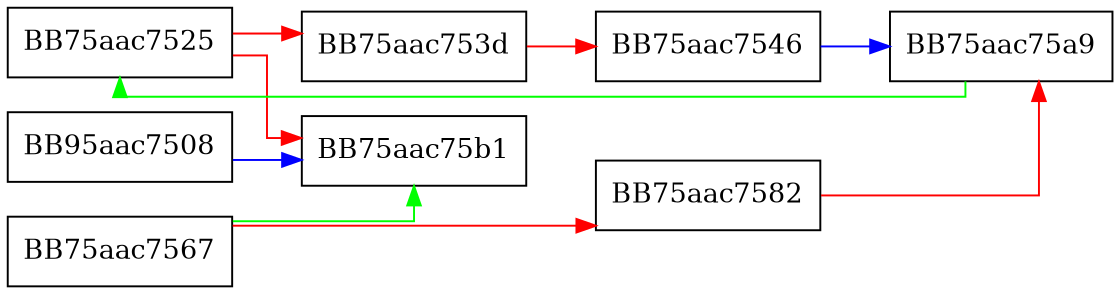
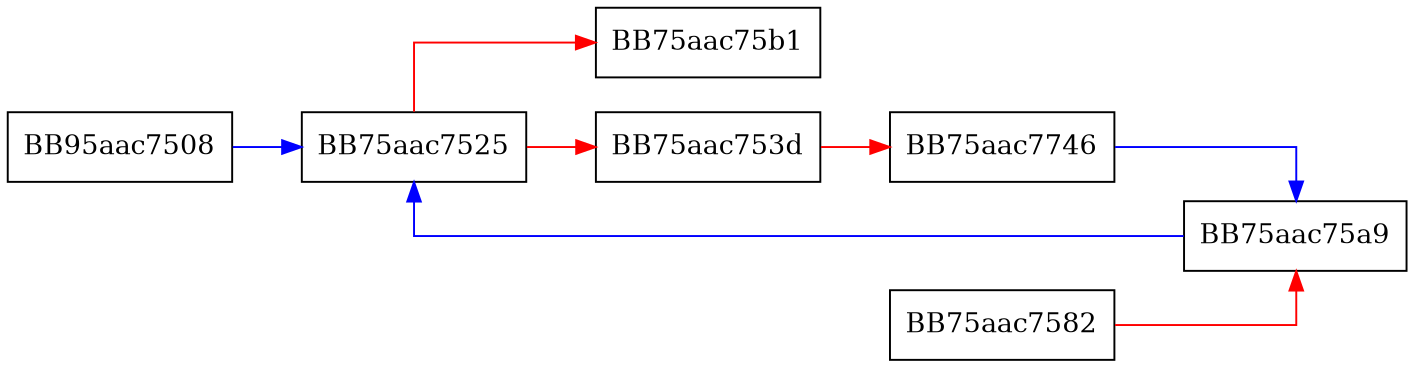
  digraph {
    rankdir=LR
    splines=ortho
    node [shape=box]
    edge [color=red]
    n1 [label=BB95aac7508]
    BB75aac7525
    BB75aac75b1
    BB75aac753d
-   BB75aac7546
-   BB75aac7567
+   BB75aac7546 [label=BB75aac7746]
    BB75aac7582
    BB75aac75a9
-   n1 -> BB75aac75b1 [color=blue]
+   n1 -> BB75aac7525 [color=blue]
    BB75aac7525 -> BB75aac75b1
    BB75aac7525 -> BB75aac753d
    BB75aac753d -> BB75aac7546
    BB75aac7546 -> BB75aac75a9 [color=blue]
-   BB75aac7567 -> BB75aac75b1 [color=green]
-   BB75aac7567 -> BB75aac7582
    BB75aac7582 -> BB75aac75a9
-   BB75aac75a9 -> BB75aac7525 [color=green]
+   BB75aac75a9 -> BB75aac7525 [color=blue]
  }
